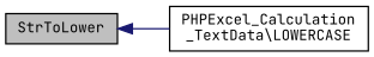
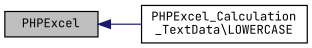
  digraph {
    rankdir=LR
    fontname="JetBrains Mono"
    node [color=black fontname="JetBrains Mono" fontsize=10 shape=record style=filled]
-   n1 [fillcolor=grey75 fontcolor=black height=0.2 label=StrToLower width=0.4]
+   n1 [fillcolor=grey75 fontcolor=black height=0.2 label=PHPExcel width=0.4]
    n2 [fillcolor=white height=0.2 label="PHPExcel_Calculation\l_TextData\\LOWERCASE" width=0.4]
    n1 -> n2 [color=midnightblue dir=back fontname="JetBrains Mono" fontsize=10 labelfontname=Helvetica labelfontsize=10 style=solid]
  }
